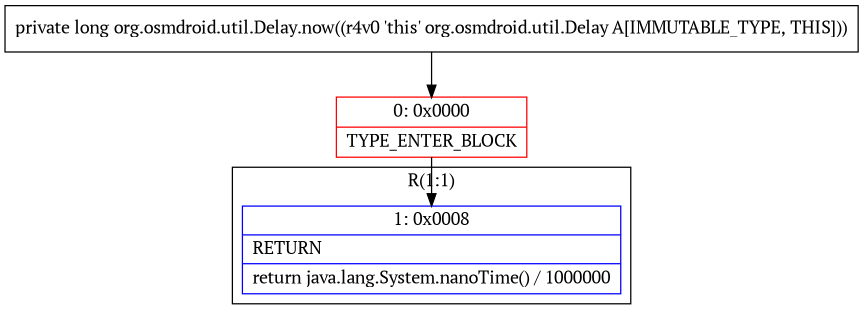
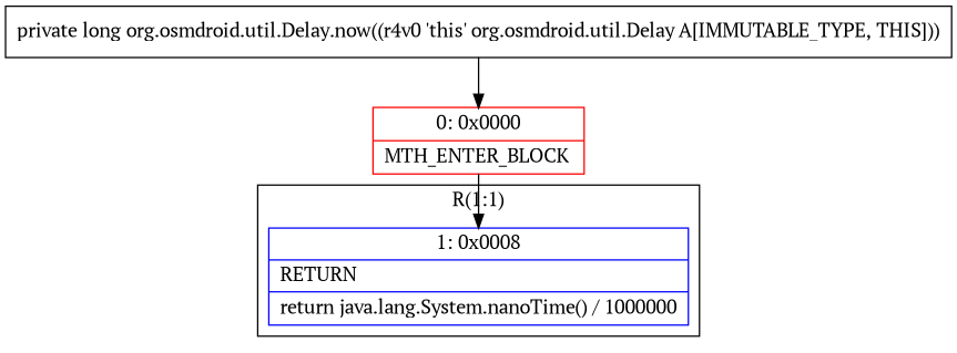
  digraph {
    fontname="PT Serif"
    node [shape=record fontname="PT Serif"]
    edge [fontname="PT Serif"]
    n1 [color=blue label="{1\:\ 0x0008|RETURN\l|return java.lang.System.nanoTime() \/ 1000000\l}"]
-   n2 [color=red label="{0\:\ 0x0000|TYPE_ENTER_BLOCK\l}"]
+   n2 [color=red label="{0\:\ 0x0000|MTH_ENTER_BLOCK\l}"]
    n3 [label="{private long org.osmdroid.util.Delay.now((r4v0 'this' org.osmdroid.util.Delay A[IMMUTABLE_TYPE, THIS])) }"]
    subgraph cluster_1 {
      label="R(1:1)"
      n1
    }
    n2 -> n1
    n3 -> n2
  }
